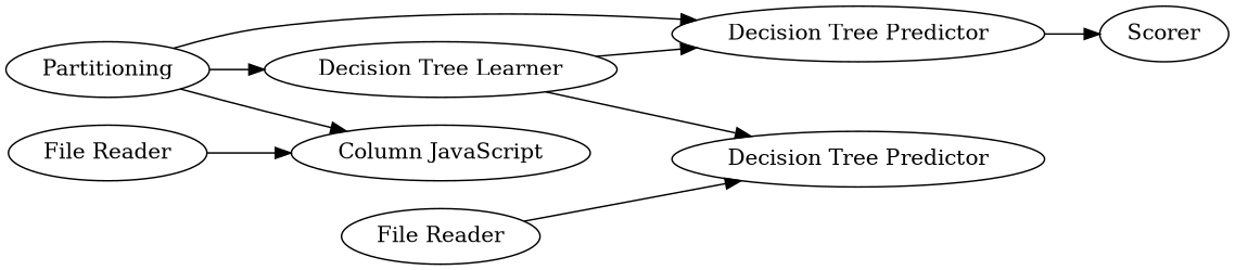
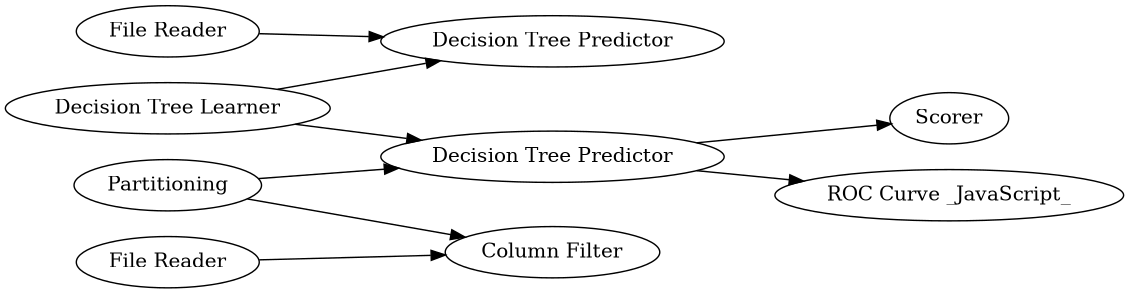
  digraph {
    rankdir=LR
    n1 [label="Decision Tree Learner"]
    n2 [label="Decision Tree Predictor"]
    n3 [label="Decision Tree Predictor"]
    n4 [label=Scorer]
+   n5 [label="ROC Curve _JavaScript_"]
    n6 [label="File Reader"]
    n7 [label=Partitioning]
-   n8 [label="Column JavaScript"]
+   n8 [label="Column Filter"]
    n9 [label="File Reader"]
    n1 -> n2
    n1 -> n3
    n2 -> n4
+   n2 -> n5
    n6 -> n3
-   n7 -> n1
    n7 -> n2
    n7 -> n8
    n9 -> n8
  }
